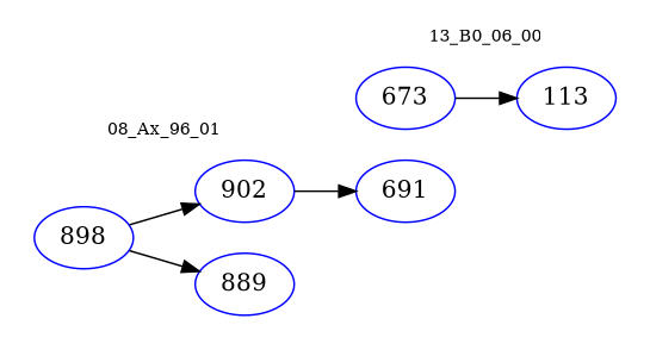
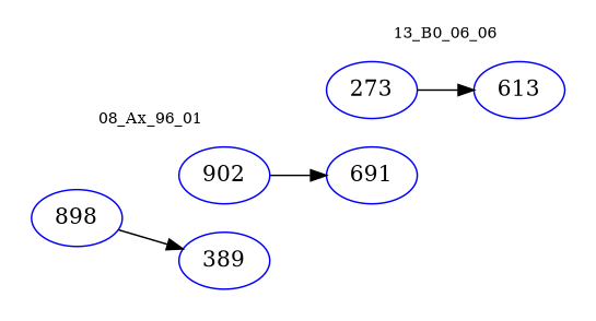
  digraph {
    rankdir=LR
    node [color=blue]
    edge [color=black]
    n1 [label=898]
-   n2 [label=889]
+   n2 [label=389]
    n3 [label=902]
-   n4 [label=673]
-   n5 [label=113]
+   n4 [label=273]
+   n5 [label=613]
    n6 [label=691]
    subgraph cluster_1 {
      color=white
      fontsize=10
      label="08_Ax_96_01"
      n1
      n2
      n3
    }
    subgraph cluster_2 {
      color=white
      fontsize=10
-     label="13_B0_06_00"
+     label="13_B0_06_06"
      n4
      n5
      n6
    }
    n1 -> n2
-   n1 -> n3
    n3 -> n6
    n4 -> n5
  }
